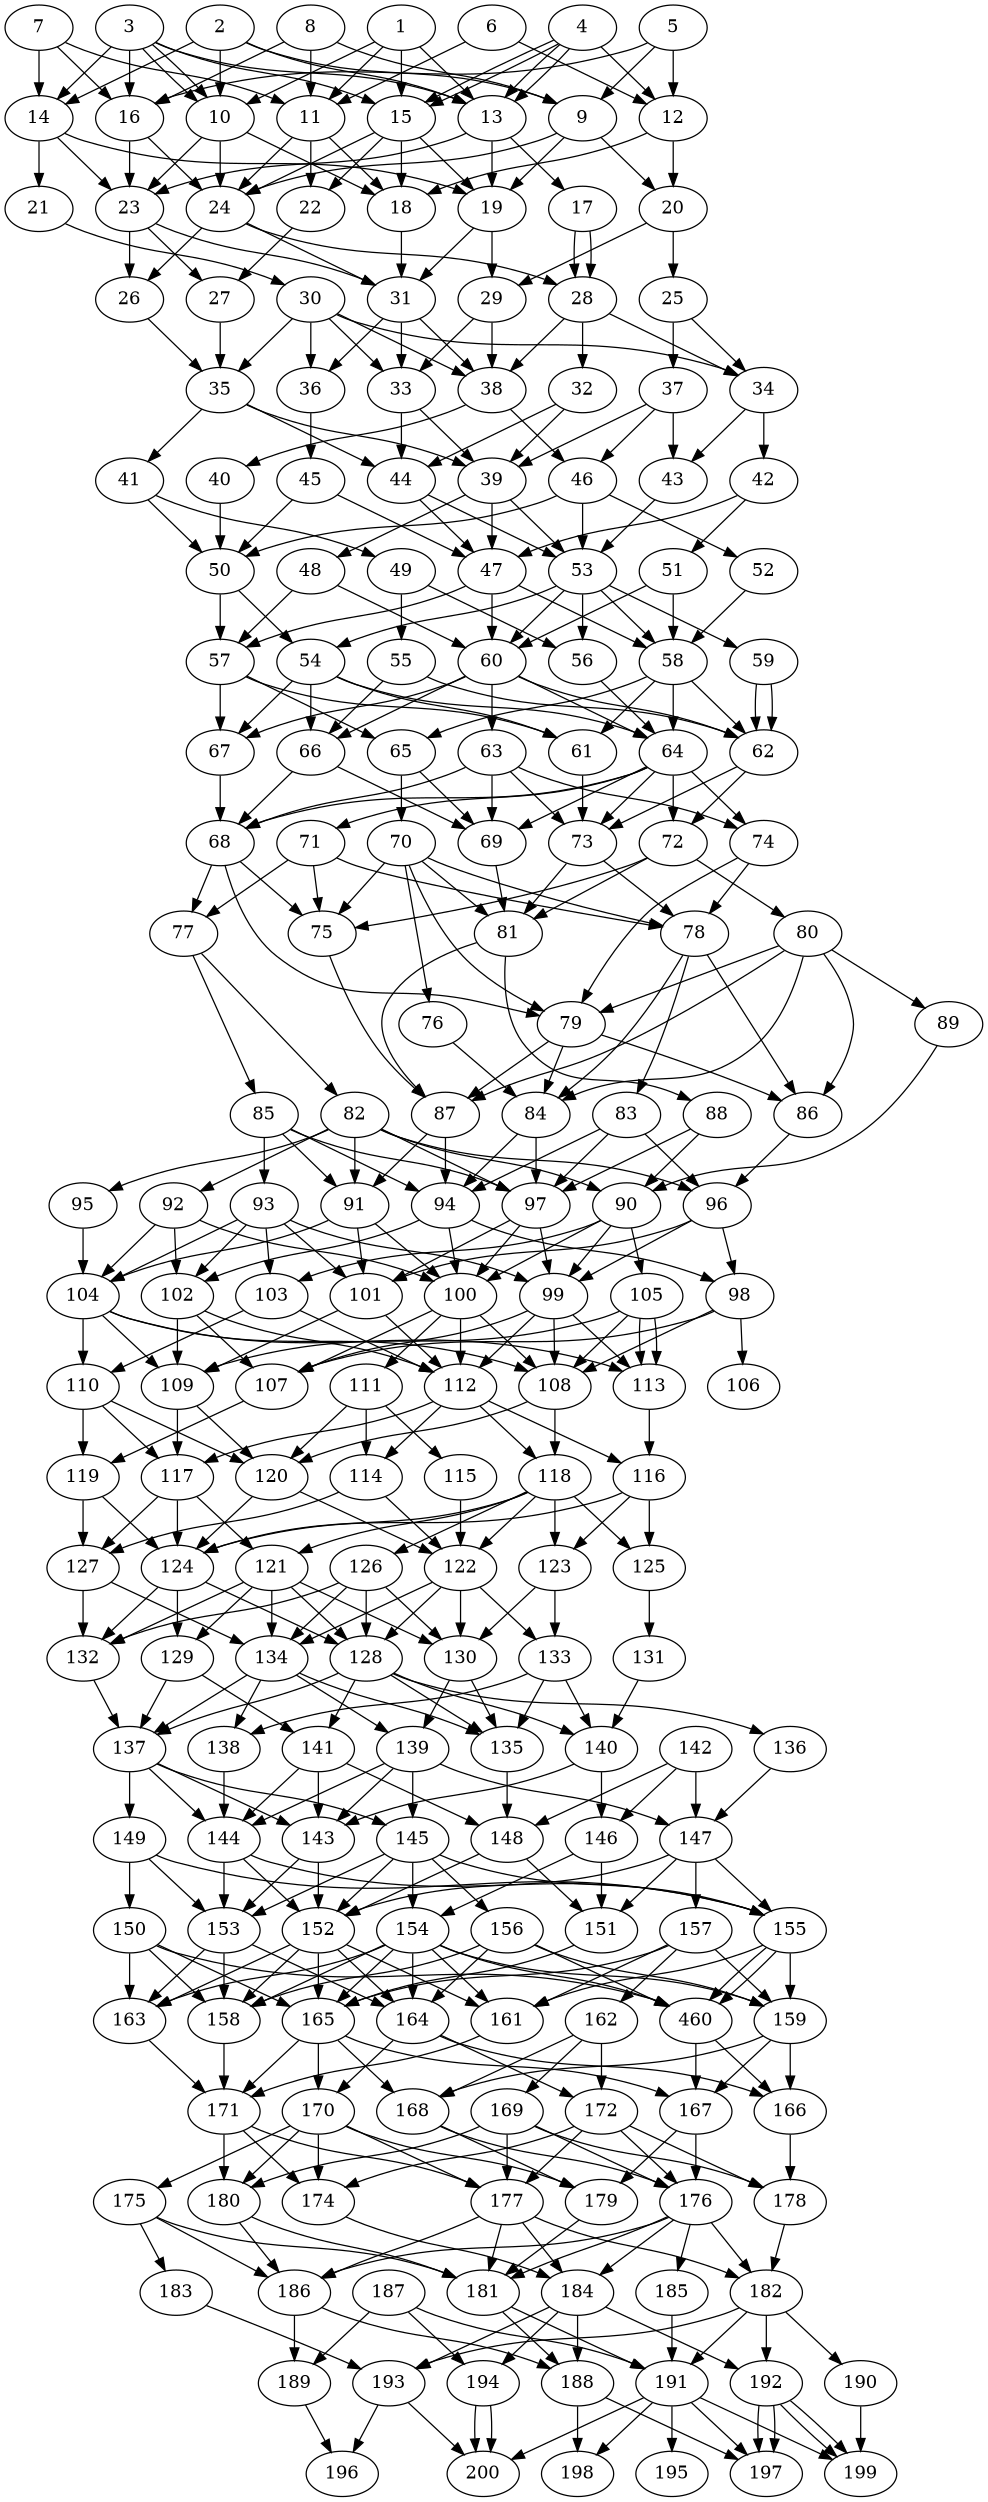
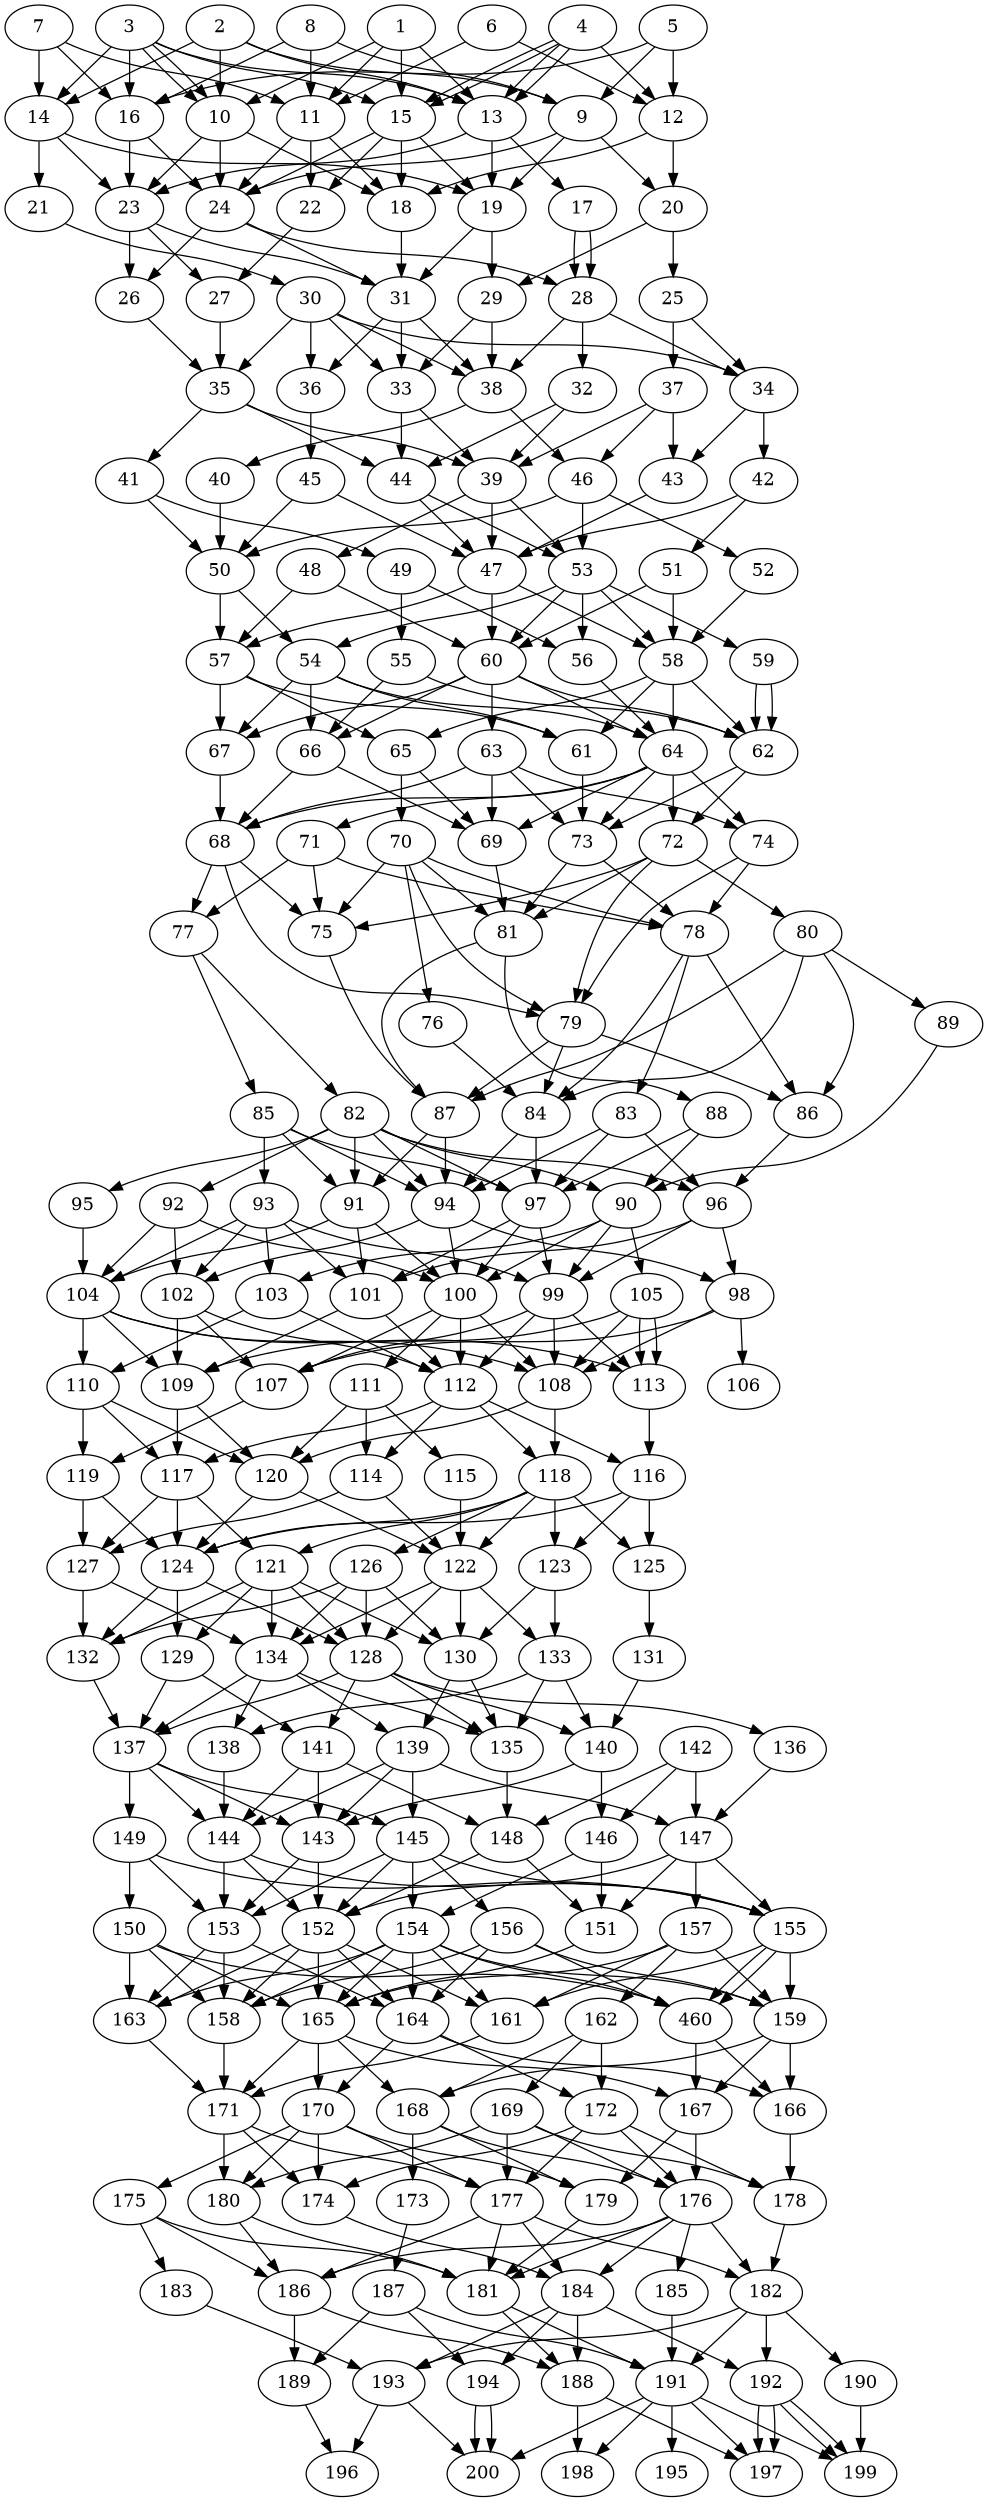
  digraph {
    node [alpha=0.19]
    10
    1 [alpha=0.04]
    11 [alpha=0.02]
    13 [alpha=0.17]
    15 [alpha=0.13]
    24 [alpha=0.13]
    18 [alpha=0.16]
    23 [alpha=0.14]
    22 [alpha=0.13]
    19 [alpha=0.15]
    17 [alpha=0.04]
    31 [alpha=0.07]
    28 [alpha=0.13]
    26 [alpha=0.16]
    27 [alpha=0.05]
    29 [alpha=0.04]
    2 [alpha=0.18]
    9 [alpha=0.20]
    14 [alpha=0.05]
    20 [alpha=0.12]
    21 [alpha=0.14]
    25 [alpha=0.15]
    30 [alpha=0.05]
    3
    16 [alpha=0.02]
    4 [alpha=0.07]
    12 [alpha=0.12]
    5 [alpha=0.01]
    6 [alpha=0.12]
    7 [alpha=0.04]
    8 [alpha=0.17]
    38 [alpha=0.20]
    33 [alpha=0.13]
    36
    34 [alpha=0.16]
    37 [alpha=0.12]
    32 [alpha=0.07]
    35 [alpha=0.18]
    42 [alpha=0.07]
    43 [alpha=0.10]
    39 [alpha=0.04]
    44 [alpha=0.02]
    46
    40 [alpha=0.07]
    45 [alpha=0.20]
    41 [alpha=0.20]
    47
    51 [alpha=0.05]
    53 [alpha=0.13]
    48 [alpha=0.17]
    50 [alpha=0.06]
    52 [alpha=0.17]
    49 [alpha=0.14]
    57 [alpha=0.04]
    58 [alpha=0.13]
    60 [alpha=0.12]
    56 [alpha=0.17]
    54 [alpha=0.17]
    59
    55 [alpha=0.16]
    61 [alpha=0.16]
    67 [alpha=0.16]
    65 [alpha=0.15]
    64 [alpha=0.02]
    62 [alpha=0.11]
    66 [alpha=0.17]
    63 [alpha=0.00]
    73 [alpha=0.06]
    68 [alpha=0.17]
    69 [alpha=0.13]
    70 [alpha=0.01]
    72 [alpha=0.04]
    74 [alpha=0.00]
    71 [alpha=0.11]
    81 [alpha=0.01]
    78 [alpha=0.01]
    75 [alpha=0.06]
    79
    80 [alpha=0.13]
    77 [alpha=0.07]
    76 [alpha=0.16]
    87 [alpha=0.08]
    88 [alpha=0.12]
    84
    86 [alpha=0.16]
    83 [alpha=0.11]
    89 [alpha=0.09]
    82 [alpha=0.04]
    85 [alpha=0.11]
    91 [alpha=0.15]
    94 [alpha=0.14]
    97 [alpha=0.02]
    90
    92 [alpha=0.02]
    95 [alpha=0.16]
    96 [alpha=0.10]
    93 [alpha=0.03]
    100 [alpha=0.01]
    101 [alpha=0.09]
    104 [alpha=0.12]
    102 [alpha=0.16]
    98 [alpha=0.08]
    99 [alpha=0.08]
    103 [alpha=0.06]
    105 [alpha=0.17]
    107 [alpha=0.16]
    108
    112
    113 [alpha=0.01]
    111 [alpha=0.07]
    110 [alpha=0.18]
    109 [alpha=0.08]
    106 [alpha=0.00]
    119 [alpha=0.14]
    118 [alpha=0.07]
    120 [alpha=0.09]
    117 [alpha=0.15]
    114
    116 [alpha=0.07]
    115 [alpha=0.11]
    127 [alpha=0.17]
    124
    122 [alpha=0.16]
    123 [alpha=0.09]
    125 [alpha=0.04]
    121
    126 [alpha=0.07]
    134 [alpha=0.05]
    132 [alpha=0.04]
    128 [alpha=0.08]
    129 [alpha=0.10]
    130 [alpha=0.11]
    133 [alpha=0.17]
    131 [alpha=0.05]
    135 [alpha=0.04]
    136 [alpha=0.20]
    137 [alpha=0.14]
    140 [alpha=0.05]
    141 [alpha=0.13]
    139 [alpha=0.18]
    138 [alpha=0.04]
    148 [alpha=0.06]
    147 [alpha=0.14]
    143 [alpha=0.10]
    144 [alpha=0.12]
    145 [alpha=0.12]
    149 [alpha=0.01]
    146 [alpha=0.05]
    142 [alpha=0.12]
    152 [alpha=0.05]
    151 [alpha=0.02]
    155 [alpha=0.12]
    157 [alpha=0.08]
    153 [alpha=0.16]
    154 [alpha=0.06]
    156 [alpha=0.01]
    150
    158 [alpha=0.08]
    163 [alpha=0.03]
    165 [alpha=0.13]
    161 [alpha=0.18]
    164 [alpha=0.04]
    n163 [alpha=0.15 label=460]
    159 [alpha=0.03]
    162 [alpha=0.13]
    171 [alpha=0.13]
    167 [alpha=0.12]
    168 [alpha=0.03]
    170 [alpha=0.05]
    166 [alpha=0.07]
    172 [alpha=0.01]
    169 [alpha=0.00]
    177 [alpha=0.13]
    180 [alpha=0.18]
    174 [alpha=0.05]
    178 [alpha=0.02]
    176 [alpha=0.00]
    179 [alpha=0.12]
+   173 [alpha=0.01]
    175 [alpha=0.04]
    182 [alpha=0.10]
    184 [alpha=0.20]
    181 [alpha=0.11]
    186 [alpha=0.07]
    185 [alpha=0.20]
    187 [alpha=0.16]
    183 [alpha=0.02]
    191 [alpha=0.09]
    192 [alpha=0.16]
    193 [alpha=0.06]
    190 [alpha=0.03]
    194 [alpha=0.09]
    188 [alpha=0.11]
    189 [alpha=0.04]
    196 [alpha=0.05]
    197 [alpha=0.08]
    198 [alpha=0.08]
    199 [alpha=0.20]
    195 [alpha=0.03]
    200 [alpha=0.13]
    10 -> 24
    10 -> 18
    10 -> 23
    1 -> 10
    1 -> 11
    1 -> 13
    1 -> 15
    11 -> 24
    11 -> 18
    11 -> 22
    13 -> 23
    13 -> 19
    13 -> 17
    15 -> 24
    15 -> 18
    15 -> 22
    15 -> 19
    24 -> 31
    24 -> 28
    24 -> 26
    18 -> 31
    23 -> 31
    23 -> 26
    23 -> 27
    22 -> 27
    19 -> 31
    19 -> 29
    17 -> 28
    17 -> 28
    31 -> 38
    31 -> 33
    31 -> 36
    28 -> 38
    28 -> 34
    28 -> 32
    26 -> 35
    27 -> 35
    29 -> 38
    29 -> 33
    2 -> 10
    2 -> 13
    2 -> 9
    2 -> 14
    9 -> 24
    9 -> 19
    9 -> 20
    14 -> 23
    14 -> 19
    14 -> 21
    20 -> 29
    20 -> 25
    21 -> 30
    25 -> 34
    25 -> 37
    30 -> 38
    30 -> 33
    30 -> 36
    30 -> 34
    30 -> 35
    3 -> 10
    3 -> 10
    3 -> 13
    3 -> 15
    3 -> 14
    3 -> 16
    16 -> 24
    16 -> 23
    4 -> 13
    4 -> 13
    4 -> 15
    4 -> 15
    4 -> 12
    12 -> 18
    12 -> 20
    5 -> 9
    5 -> 16
    5 -> 12
    6 -> 11
    6 -> 12
    7 -> 11
    7 -> 14
    7 -> 16
    8 -> 11
    8 -> 9
    8 -> 16
    38 -> 46
    38 -> 40
    33 -> 39
    33 -> 44
    36 -> 45
    34 -> 42
    34 -> 43
    37 -> 43
    37 -> 39
    37 -> 46
    32 -> 39
    32 -> 44
    35 -> 39
    35 -> 44
    35 -> 41
    42 -> 47
    42 -> 51
-   43 -> 53
+   43 -> 47
    39 -> 47
    39 -> 53
    39 -> 48
    44 -> 47
    44 -> 53
    46 -> 53
    46 -> 50
    46 -> 52
    40 -> 50
    45 -> 47
    45 -> 50
    41 -> 50
    41 -> 49
    47 -> 57
    47 -> 58
    47 -> 60
    51 -> 58
    51 -> 60
    53 -> 58
    53 -> 60
    53 -> 56
    53 -> 54
    53 -> 59
    48 -> 57
    48 -> 60
    50 -> 57
    50 -> 54
    52 -> 58
    49 -> 56
    49 -> 55
    57 -> 61
    57 -> 67
    57 -> 65
    58 -> 61
    58 -> 65
    58 -> 64
    58 -> 62
    60 -> 67
    60 -> 64
    60 -> 62
    60 -> 66
    60 -> 63
    56 -> 64
    54 -> 61
    54 -> 67
    54 -> 64
    54 -> 66
    59 -> 62
    59 -> 62
    55 -> 62
    55 -> 66
    61 -> 73
    67 -> 68
    65 -> 69
    65 -> 70
    64 -> 73
    64 -> 68
    64 -> 69
    64 -> 72
    64 -> 74
    64 -> 71
    62 -> 73
    62 -> 72
    66 -> 68
    66 -> 69
    63 -> 73
    63 -> 68
    63 -> 69
    63 -> 74
    73 -> 81
    73 -> 78
    68 -> 75
    68 -> 79
    68 -> 77
    69 -> 81
    70 -> 81
    70 -> 78
    70 -> 75
    70 -> 79
    70 -> 76
    72 -> 81
    72 -> 75
-   80 -> 79
+   72 -> 79
    72 -> 80
    74 -> 78
    74 -> 79
    71 -> 78
    71 -> 75
    71 -> 77
    81 -> 87
    81 -> 88
    78 -> 84
    78 -> 86
    78 -> 83
    75 -> 87
    79 -> 87
    79 -> 84
    79 -> 86
    80 -> 87
    80 -> 84
    80 -> 86
    80 -> 89
    77 -> 82
    77 -> 85
    76 -> 84
    87 -> 91
    87 -> 94
    88 -> 97
    88 -> 90
    84 -> 94
    84 -> 97
    86 -> 96
    83 -> 94
    83 -> 97
    83 -> 96
    89 -> 90
    82 -> 91
+   82 -> 94
    82 -> 97
    82 -> 90
    82 -> 92
    82 -> 95
    82 -> 96
    85 -> 91
    85 -> 94
    85 -> 97
    85 -> 93
    91 -> 100
    91 -> 101
    91 -> 104
    94 -> 100
    94 -> 102
    94 -> 98
    97 -> 100
    97 -> 101
    97 -> 99
    90 -> 100
    90 -> 99
    90 -> 103
    90 -> 105
    92 -> 100
    92 -> 104
    92 -> 102
    95 -> 104
    96 -> 101
    96 -> 98
    96 -> 99
    93 -> 101
    93 -> 104
    93 -> 102
    93 -> 99
    93 -> 103
    100 -> 107
    100 -> 108
    100 -> 112
    100 -> 111
    101 -> 112
    101 -> 109
    104 -> 108
    104 -> 113
    104 -> 110
    104 -> 109
    102 -> 107
    102 -> 112
    102 -> 109
    98 -> 107
    98 -> 108
    98 -> 106
    99 -> 107
    99 -> 108
    99 -> 112
    99 -> 113
    103 -> 112
    103 -> 110
    105 -> 108
    105 -> 113
    105 -> 113
    105 -> 109
    107 -> 119
    108 -> 118
    108 -> 120
    112 -> 118
    112 -> 117
    112 -> 114
    112 -> 116
    113 -> 116
    111 -> 120
    111 -> 114
    111 -> 115
    110 -> 119
    110 -> 120
    110 -> 117
    109 -> 120
    109 -> 117
    119 -> 127
    119 -> 124
    118 -> 124
    118 -> 122
    118 -> 123
    118 -> 125
    118 -> 121
    118 -> 126
    120 -> 124
    120 -> 122
    117 -> 127
    117 -> 124
    117 -> 121
    114 -> 127
    114 -> 122
    116 -> 124
    116 -> 123
    116 -> 125
    115 -> 122
    127 -> 134
    127 -> 132
    124 -> 132
    124 -> 128
    124 -> 129
    122 -> 134
    122 -> 128
    122 -> 130
    122 -> 133
    123 -> 130
    123 -> 133
    125 -> 131
    121 -> 134
    121 -> 132
    121 -> 128
    121 -> 129
    121 -> 130
    126 -> 134
    126 -> 132
    126 -> 128
    126 -> 130
    134 -> 135
    134 -> 137
    134 -> 139
    134 -> 138
    132 -> 137
    128 -> 135
    128 -> 136
    128 -> 137
    128 -> 140
    128 -> 141
    129 -> 137
    129 -> 141
    130 -> 135
    130 -> 139
    133 -> 135
    133 -> 140
    133 -> 138
    131 -> 140
    135 -> 148
    136 -> 147
    137 -> 143
    137 -> 144
    137 -> 145
    137 -> 149
    140 -> 143
    140 -> 146
    141 -> 148
    141 -> 143
    141 -> 144
    139 -> 147
    139 -> 143
    139 -> 144
    139 -> 145
    138 -> 144
    148 -> 152
    148 -> 151
    147 -> 152
    147 -> 151
    147 -> 155
    147 -> 157
    143 -> 152
    143 -> 153
    144 -> 152
    144 -> 155
    144 -> 153
    145 -> 152
    145 -> 155
    145 -> 153
    145 -> 154
    145 -> 156
    149 -> 155
    149 -> 153
    149 -> 150
    146 -> 151
    146 -> 154
    142 -> 148
    142 -> 147
    142 -> 146
    152 -> 158
    152 -> 163
    152 -> 165
    152 -> 161
    152 -> 164
    151 -> 165
    155 -> 161
    155 -> n163
    155 -> n163
    155 -> 159
    157 -> 165
    157 -> 161
    157 -> 159
    157 -> 162
    153 -> 158
    153 -> 163
    153 -> 164
    154 -> 158
    154 -> 163
    154 -> 165
    154 -> 161
    154 -> 164
    154 -> n163
    154 -> 159
    156 -> 158
    156 -> 164
    156 -> n163
    156 -> 159
    150 -> 158
    150 -> 163
    150 -> 165
    150 -> n163
    158 -> 171
    163 -> 171
    165 -> 171
    165 -> 167
    165 -> 168
    165 -> 170
    161 -> 171
    164 -> 170
    164 -> 166
    164 -> 172
    n163 -> 167
    n163 -> 166
    159 -> 167
    159 -> 168
    159 -> 166
    162 -> 168
    162 -> 172
    162 -> 169
    171 -> 177
    171 -> 180
    171 -> 174
    167 -> 176
    167 -> 179
    168 -> 176
    168 -> 179
+   168 -> 173
    170 -> 177
    170 -> 180
    170 -> 174
    170 -> 179
    170 -> 175
    166 -> 178
    172 -> 177
    172 -> 174
    172 -> 178
    172 -> 176
    169 -> 177
    169 -> 180
    169 -> 178
    169 -> 176
    177 -> 182
    177 -> 184
    177 -> 181
    177 -> 186
    180 -> 181
    180 -> 186
    174 -> 184
    178 -> 182
    176 -> 182
    176 -> 184
    176 -> 181
    176 -> 186
    176 -> 185
    179 -> 181
+   173 -> 187
    175 -> 181
    175 -> 186
    175 -> 183
    182 -> 191
    182 -> 192
    182 -> 193
    182 -> 190
    184 -> 192
    184 -> 193
    184 -> 194
    184 -> 188
    181 -> 191
    181 -> 188
    186 -> 188
    186 -> 189
    185 -> 191
    187 -> 191
    187 -> 194
    187 -> 189
    183 -> 193
    191 -> 197
    191 -> 198
    191 -> 199
    191 -> 195
    191 -> 200
    192 -> 197
    192 -> 197
    192 -> 199
    192 -> 199
    193 -> 196
    193 -> 200
    190 -> 199
    194 -> 200
    194 -> 200
    188 -> 197
    188 -> 198
    189 -> 196
  }
